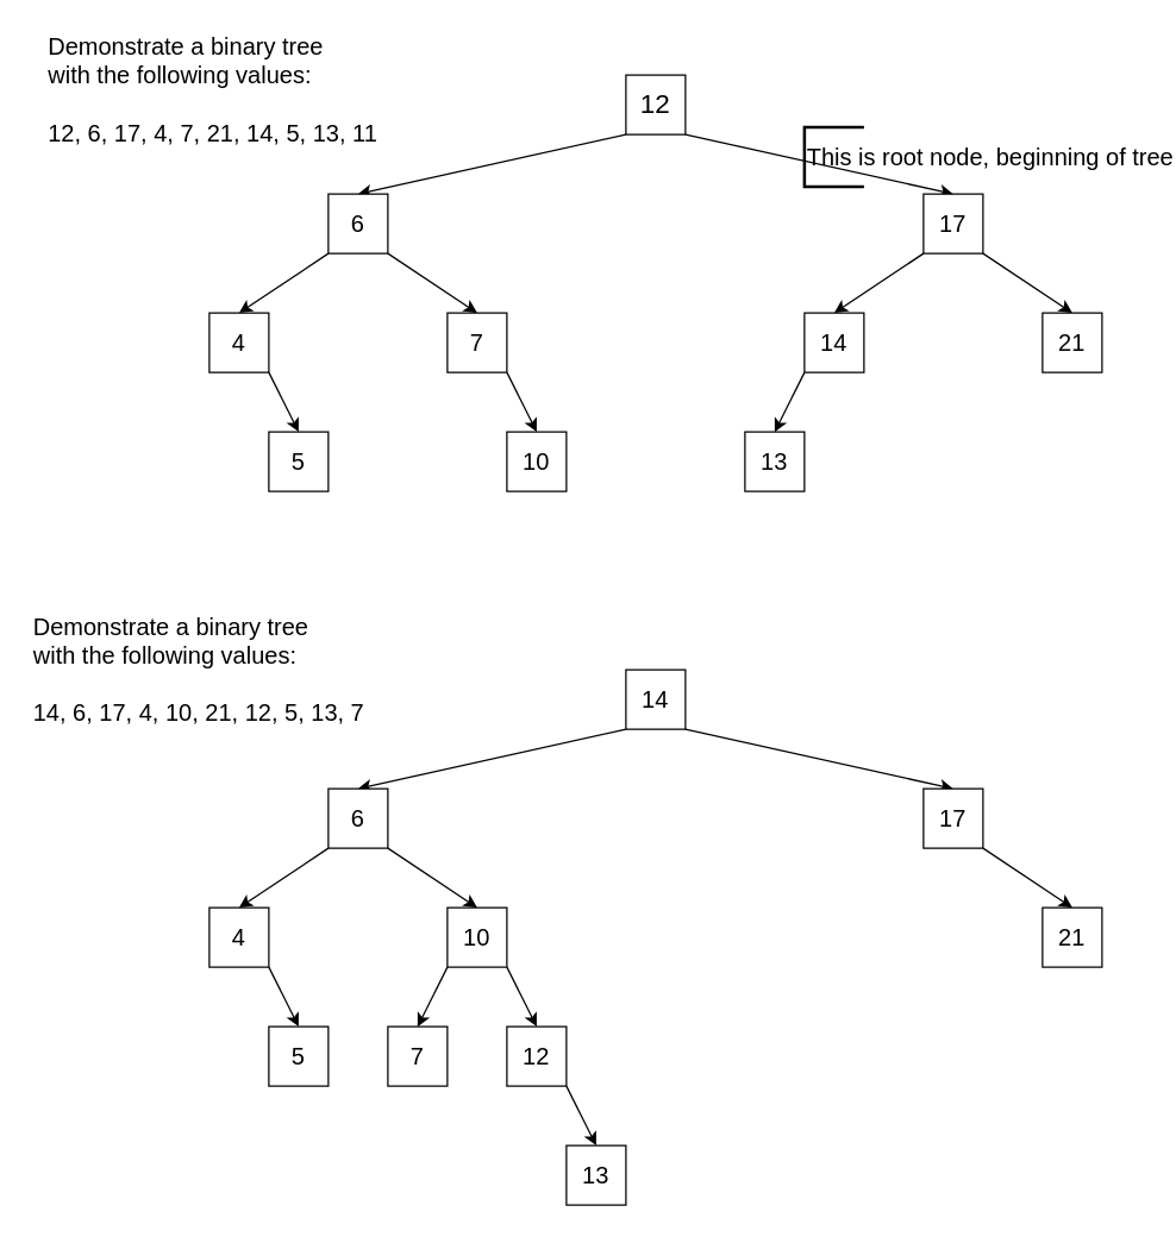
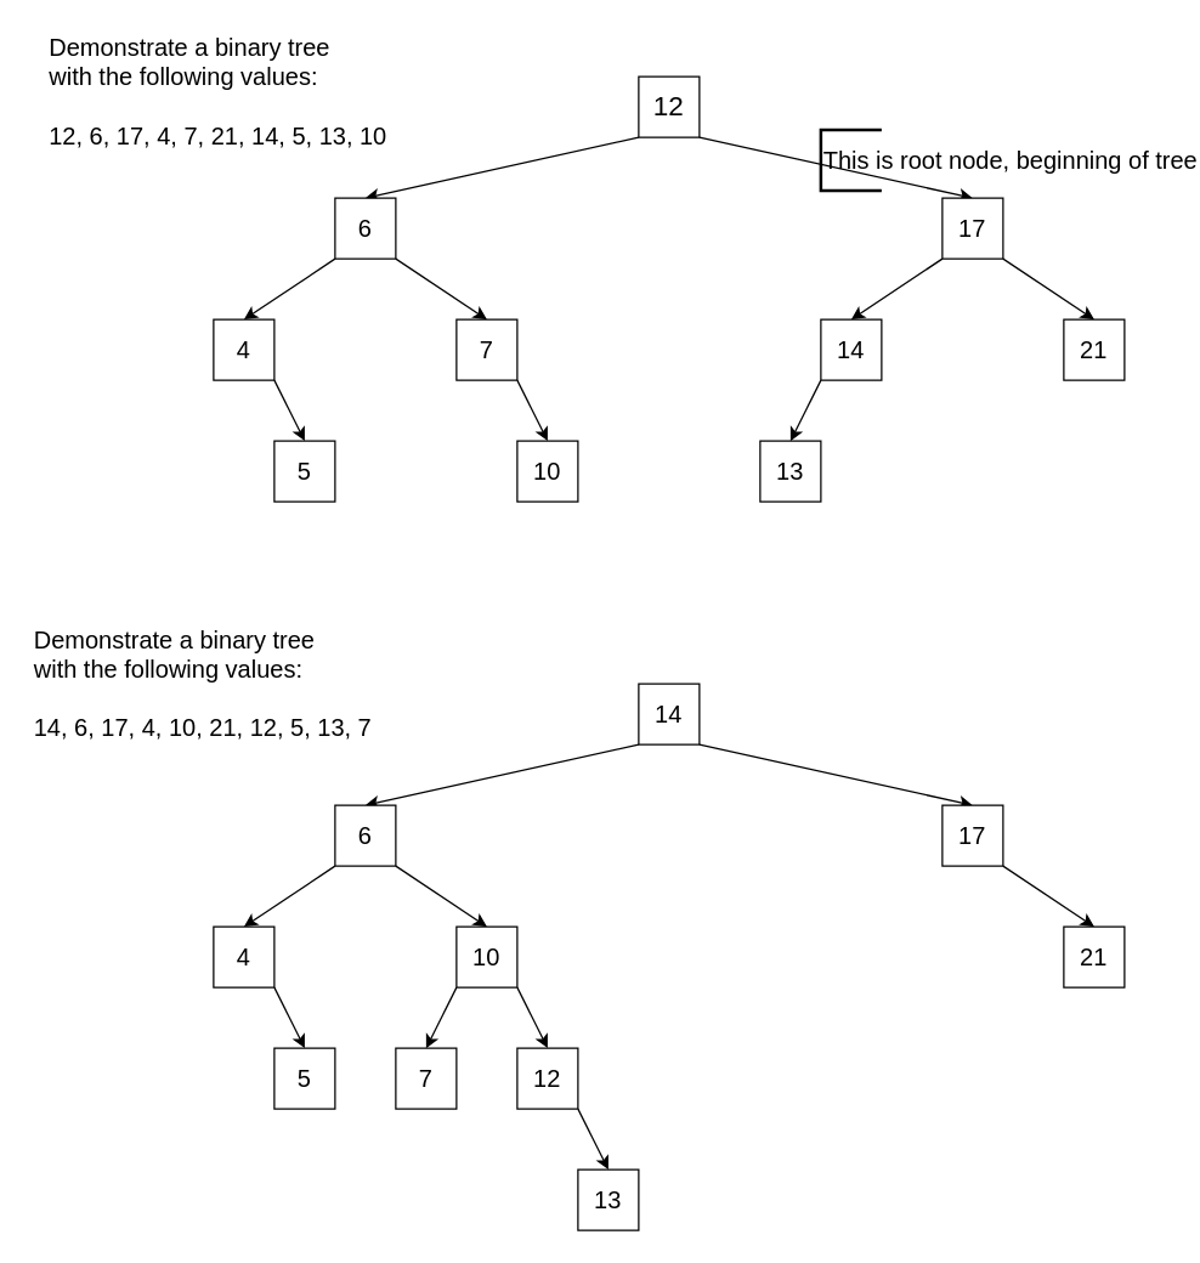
  <mxCell id="0" />
  <mxCell id="1" parent="0" />
- <mxCell id="2" value="&lt;div style=&quot;font-size: 16px;&quot;&gt;Demonstrate a binary tree&lt;/div&gt;&lt;div style=&quot;font-size: 16px;&quot;&gt;with the following values:&lt;/div&gt;&lt;div style=&quot;font-size: 16px;&quot;&gt;&lt;br style=&quot;font-size: 16px;&quot;&gt;&lt;/div&gt;&lt;div style=&quot;font-size: 16px;&quot;&gt;12, 6, 17, 4, 7, 21, 14, 5, 13, 11&lt;br style=&quot;font-size: 16px;&quot;&gt;&lt;/div&gt;" style="text;html=1;align=left;verticalAlign=middle;resizable=0;points=[];autosize=1;fontSize=16;" vertex="1" parent="1"><mxGeometry x="30" y="20" width="240" height="80" as="geometry" /></mxCell>
+ <mxCell id="2" value="&lt;div style=&quot;font-size: 16px;&quot;&gt;Demonstrate a binary tree&lt;/div&gt;&lt;div style=&quot;font-size: 16px;&quot;&gt;with the following values:&lt;/div&gt;&lt;div style=&quot;font-size: 16px;&quot;&gt;&lt;br style=&quot;font-size: 16px;&quot;&gt;&lt;/div&gt;&lt;div style=&quot;font-size: 16px;&quot;&gt;12, 6, 17, 4, 7, 21, 14, 5, 13, 10&lt;br style=&quot;font-size: 16px;&quot;&gt;&lt;/div&gt;" style="text;html=1;align=left;verticalAlign=middle;resizable=0;points=[];autosize=1;fontSize=16;" vertex="1" parent="1"><mxGeometry x="30" y="20" width="240" height="80" as="geometry" /></mxCell>
  <mxCell id="3" style="rounded=0;orthogonalLoop=1;jettySize=auto;html=1;exitX=0;exitY=1;exitDx=0;exitDy=0;entryX=0.5;entryY=0;entryDx=0;entryDy=0;fontSize=16;" edge="1" parent="1" source="5" target="9"><mxGeometry relative="1" as="geometry" /></mxCell>
  <mxCell id="4" style="edgeStyle=none;rounded=0;orthogonalLoop=1;jettySize=auto;html=1;exitX=1;exitY=1;exitDx=0;exitDy=0;entryX=0.5;entryY=0;entryDx=0;entryDy=0;fontSize=16;" edge="1" parent="1" source="5" target="12"><mxGeometry relative="1" as="geometry" /></mxCell>
  <mxCell id="5" value="&lt;font style=&quot;font-size: 18px&quot;&gt;12&lt;/font&gt;" style="rounded=0;whiteSpace=wrap;html=1;fontSize=16;align=center;" vertex="1" parent="1"><mxGeometry x="420" y="50" width="40" height="40" as="geometry" /></mxCell>
  <mxCell id="6" value="This is root node, beginning of tree" style="strokeWidth=2;html=1;shape=mxgraph.flowchart.annotation_1;align=left;pointerEvents=1;fontSize=16;" vertex="1" parent="1"><mxGeometry x="540" y="85" width="40" height="40" as="geometry" /></mxCell>
  <mxCell id="7" style="edgeStyle=none;rounded=0;orthogonalLoop=1;jettySize=auto;html=1;exitX=0;exitY=1;exitDx=0;exitDy=0;entryX=0.5;entryY=0;entryDx=0;entryDy=0;fontSize=16;" edge="1" parent="1" source="9" target="14"><mxGeometry relative="1" as="geometry" /></mxCell>
  <mxCell id="8" style="edgeStyle=none;rounded=0;orthogonalLoop=1;jettySize=auto;html=1;exitX=1;exitY=1;exitDx=0;exitDy=0;entryX=0.5;entryY=0;entryDx=0;entryDy=0;fontSize=16;" edge="1" parent="1" source="9" target="16"><mxGeometry relative="1" as="geometry" /></mxCell>
  <mxCell id="9" value="6" style="rounded=0;whiteSpace=wrap;html=1;fontSize=16;align=center;" vertex="1" parent="1"><mxGeometry x="220" y="130" width="40" height="40" as="geometry" /></mxCell>
  <mxCell id="10" style="edgeStyle=none;rounded=0;orthogonalLoop=1;jettySize=auto;html=1;exitX=1;exitY=1;exitDx=0;exitDy=0;entryX=0.5;entryY=0;entryDx=0;entryDy=0;fontSize=16;" edge="1" parent="1" source="12" target="17"><mxGeometry relative="1" as="geometry" /></mxCell>
  <mxCell id="11" style="edgeStyle=none;rounded=0;orthogonalLoop=1;jettySize=auto;html=1;exitX=0;exitY=1;exitDx=0;exitDy=0;entryX=0.5;entryY=0;entryDx=0;entryDy=0;fontSize=16;" edge="1" parent="1" source="12" target="19"><mxGeometry relative="1" as="geometry" /></mxCell>
  <mxCell id="12" value="17" style="rounded=0;whiteSpace=wrap;html=1;fontSize=16;align=center;" vertex="1" parent="1"><mxGeometry x="620" y="130" width="40" height="40" as="geometry" /></mxCell>
  <mxCell id="13" style="edgeStyle=none;rounded=0;orthogonalLoop=1;jettySize=auto;html=1;exitX=1;exitY=1;exitDx=0;exitDy=0;entryX=0.5;entryY=0;entryDx=0;entryDy=0;fontSize=16;" edge="1" parent="1" source="14" target="20"><mxGeometry relative="1" as="geometry" /></mxCell>
  <mxCell id="14" value="4" style="rounded=0;whiteSpace=wrap;html=1;fontSize=16;align=center;" vertex="1" parent="1"><mxGeometry x="140" y="210" width="40" height="40" as="geometry" /></mxCell>
  <mxCell id="15" style="edgeStyle=none;rounded=0;orthogonalLoop=1;jettySize=auto;html=1;exitX=1;exitY=1;exitDx=0;exitDy=0;entryX=0.5;entryY=0;entryDx=0;entryDy=0;fontSize=16;" edge="1" parent="1" source="16" target="22"><mxGeometry relative="1" as="geometry" /></mxCell>
  <mxCell id="16" value="7" style="rounded=0;whiteSpace=wrap;html=1;fontSize=16;align=center;" vertex="1" parent="1"><mxGeometry x="300" y="210" width="40" height="40" as="geometry" /></mxCell>
  <mxCell id="17" value="21" style="rounded=0;whiteSpace=wrap;html=1;fontSize=16;align=center;" vertex="1" parent="1"><mxGeometry x="700" y="210" width="40" height="40" as="geometry" /></mxCell>
  <mxCell id="18" style="edgeStyle=none;rounded=0;orthogonalLoop=1;jettySize=auto;html=1;exitX=0;exitY=1;exitDx=0;exitDy=0;entryX=0.5;entryY=0;entryDx=0;entryDy=0;fontSize=16;" edge="1" parent="1" source="19" target="21"><mxGeometry relative="1" as="geometry" /></mxCell>
  <mxCell id="19" value="14" style="rounded=0;whiteSpace=wrap;html=1;fontSize=16;align=center;" vertex="1" parent="1"><mxGeometry x="540" y="210" width="40" height="40" as="geometry" /></mxCell>
  <mxCell id="20" value="5" style="rounded=0;whiteSpace=wrap;html=1;fontSize=16;align=center;" vertex="1" parent="1"><mxGeometry x="180" y="290" width="40" height="40" as="geometry" /></mxCell>
  <mxCell id="21" value="13" style="rounded=0;whiteSpace=wrap;html=1;fontSize=16;align=center;" vertex="1" parent="1"><mxGeometry x="500" y="290" width="40" height="40" as="geometry" /></mxCell>
  <mxCell id="22" value="10" style="rounded=0;whiteSpace=wrap;html=1;fontSize=16;align=center;" vertex="1" parent="1"><mxGeometry x="340" y="290" width="40" height="40" as="geometry" /></mxCell>
  <mxCell id="23" value="&lt;div style=&quot;font-size: 16px&quot;&gt;Demonstrate a binary tree&lt;/div&gt;&lt;div style=&quot;font-size: 16px&quot;&gt;with the following values:&lt;/div&gt;&lt;div style=&quot;font-size: 16px&quot;&gt;&lt;br style=&quot;font-size: 16px&quot;&gt;&lt;/div&gt;&lt;div style=&quot;font-size: 16px&quot;&gt;14, 6, 17, 4, 10, 21, 12, 5, 13, 7&lt;br style=&quot;font-size: 16px&quot;&gt;&lt;/div&gt;" style="text;html=1;align=left;verticalAlign=middle;resizable=0;points=[];autosize=1;fontSize=16;" vertex="1" parent="1"><mxGeometry x="20" y="410" width="240" height="80" as="geometry" /></mxCell>
  <mxCell id="24" style="edgeStyle=none;rounded=0;orthogonalLoop=1;jettySize=auto;html=1;exitX=0;exitY=1;exitDx=0;exitDy=0;entryX=0.5;entryY=0;entryDx=0;entryDy=0;fontSize=16;" edge="1" parent="1" source="26" target="29"><mxGeometry relative="1" as="geometry" /></mxCell>
  <mxCell id="25" style="edgeStyle=none;rounded=0;orthogonalLoop=1;jettySize=auto;html=1;exitX=1;exitY=1;exitDx=0;exitDy=0;entryX=0.5;entryY=0;entryDx=0;entryDy=0;fontSize=16;" edge="1" parent="1" source="26" target="31"><mxGeometry relative="1" as="geometry" /></mxCell>
  <mxCell id="26" value="14" style="rounded=0;whiteSpace=wrap;html=1;fontSize=16;align=center;" vertex="1" parent="1"><mxGeometry x="420" y="450" width="40" height="40" as="geometry" /></mxCell>
  <mxCell id="27" style="edgeStyle=none;rounded=0;orthogonalLoop=1;jettySize=auto;html=1;exitX=0;exitY=1;exitDx=0;exitDy=0;entryX=0.5;entryY=0;entryDx=0;entryDy=0;fontSize=16;" edge="1" parent="1" source="29" target="33"><mxGeometry relative="1" as="geometry" /></mxCell>
  <mxCell id="28" style="edgeStyle=none;rounded=0;orthogonalLoop=1;jettySize=auto;html=1;exitX=1;exitY=1;exitDx=0;exitDy=0;entryX=0.5;entryY=0;entryDx=0;entryDy=0;fontSize=16;" edge="1" parent="1" source="29" target="36"><mxGeometry relative="1" as="geometry" /></mxCell>
  <mxCell id="29" value="6" style="rounded=0;whiteSpace=wrap;html=1;fontSize=16;align=center;" vertex="1" parent="1"><mxGeometry x="220" y="530" width="40" height="40" as="geometry" /></mxCell>
  <mxCell id="30" style="edgeStyle=none;rounded=0;orthogonalLoop=1;jettySize=auto;html=1;exitX=1;exitY=1;exitDx=0;exitDy=0;entryX=0.5;entryY=0;entryDx=0;entryDy=0;fontSize=16;" edge="1" parent="1" source="31" target="37"><mxGeometry relative="1" as="geometry" /></mxCell>
  <mxCell id="31" value="17" style="rounded=0;whiteSpace=wrap;html=1;fontSize=16;align=center;" vertex="1" parent="1"><mxGeometry x="620" y="530" width="40" height="40" as="geometry" /></mxCell>
  <mxCell id="32" style="edgeStyle=none;rounded=0;orthogonalLoop=1;jettySize=auto;html=1;exitX=1;exitY=1;exitDx=0;exitDy=0;entryX=0.5;entryY=0;entryDx=0;entryDy=0;fontSize=16;" edge="1" parent="1" source="33" target="40"><mxGeometry relative="1" as="geometry" /></mxCell>
  <mxCell id="33" value="4" style="rounded=0;whiteSpace=wrap;html=1;fontSize=16;align=center;" vertex="1" parent="1"><mxGeometry x="140" y="610" width="40" height="40" as="geometry" /></mxCell>
  <mxCell id="34" style="edgeStyle=none;rounded=0;orthogonalLoop=1;jettySize=auto;html=1;exitX=1;exitY=1;exitDx=0;exitDy=0;entryX=0.5;entryY=0;entryDx=0;entryDy=0;fontSize=16;" edge="1" parent="1" source="36" target="39"><mxGeometry relative="1" as="geometry" /></mxCell>
  <mxCell id="35" style="edgeStyle=none;rounded=0;orthogonalLoop=1;jettySize=auto;html=1;exitX=0;exitY=1;exitDx=0;exitDy=0;entryX=0.5;entryY=0;entryDx=0;entryDy=0;fontSize=16;" edge="1" parent="1" source="36" target="42"><mxGeometry relative="1" as="geometry" /></mxCell>
  <mxCell id="36" value="10" style="rounded=0;whiteSpace=wrap;html=1;fontSize=16;align=center;" vertex="1" parent="1"><mxGeometry x="300" y="610" width="40" height="40" as="geometry" /></mxCell>
  <mxCell id="37" value="21" style="rounded=0;whiteSpace=wrap;html=1;fontSize=16;align=center;" vertex="1" parent="1"><mxGeometry x="700" y="610" width="40" height="40" as="geometry" /></mxCell>
  <mxCell id="38" style="edgeStyle=none;rounded=0;orthogonalLoop=1;jettySize=auto;html=1;exitX=1;exitY=1;exitDx=0;exitDy=0;entryX=0.5;entryY=0;entryDx=0;entryDy=0;fontSize=16;" edge="1" parent="1" source="39" target="41"><mxGeometry relative="1" as="geometry" /></mxCell>
  <mxCell id="39" value="12" style="rounded=0;whiteSpace=wrap;html=1;fontSize=16;align=center;" vertex="1" parent="1"><mxGeometry x="340" y="690" width="40" height="40" as="geometry" /></mxCell>
  <mxCell id="40" value="5" style="rounded=0;whiteSpace=wrap;html=1;fontSize=16;align=center;" vertex="1" parent="1"><mxGeometry x="180" y="690" width="40" height="40" as="geometry" /></mxCell>
  <mxCell id="41" value="13" style="rounded=0;whiteSpace=wrap;html=1;fontSize=16;align=center;" vertex="1" parent="1"><mxGeometry x="380" y="770" width="40" height="40" as="geometry" /></mxCell>
  <mxCell id="42" value="7" style="rounded=0;whiteSpace=wrap;html=1;fontSize=16;align=center;" vertex="1" parent="1"><mxGeometry x="260" y="690" width="40" height="40" as="geometry" /></mxCell>
